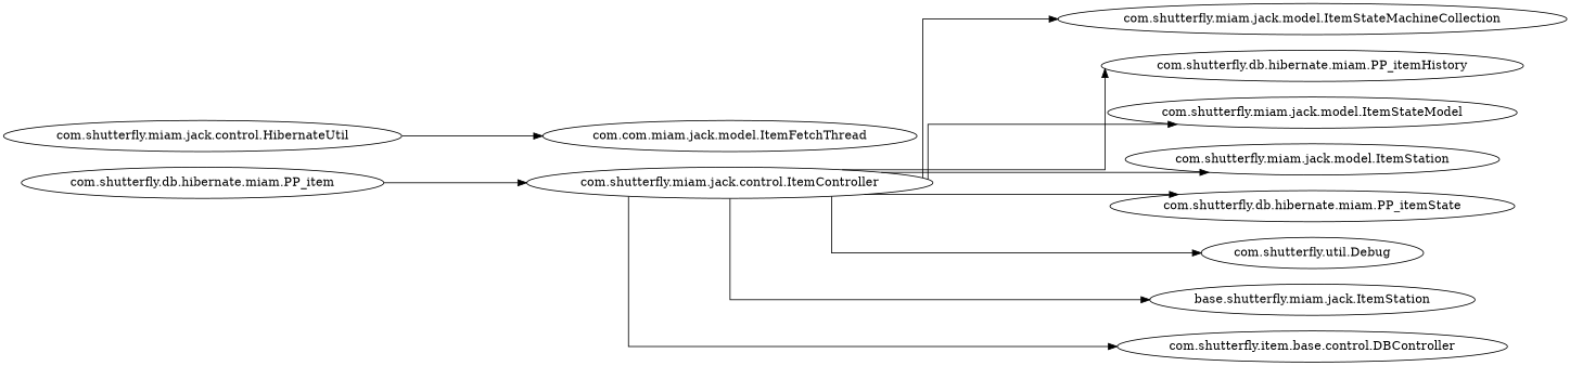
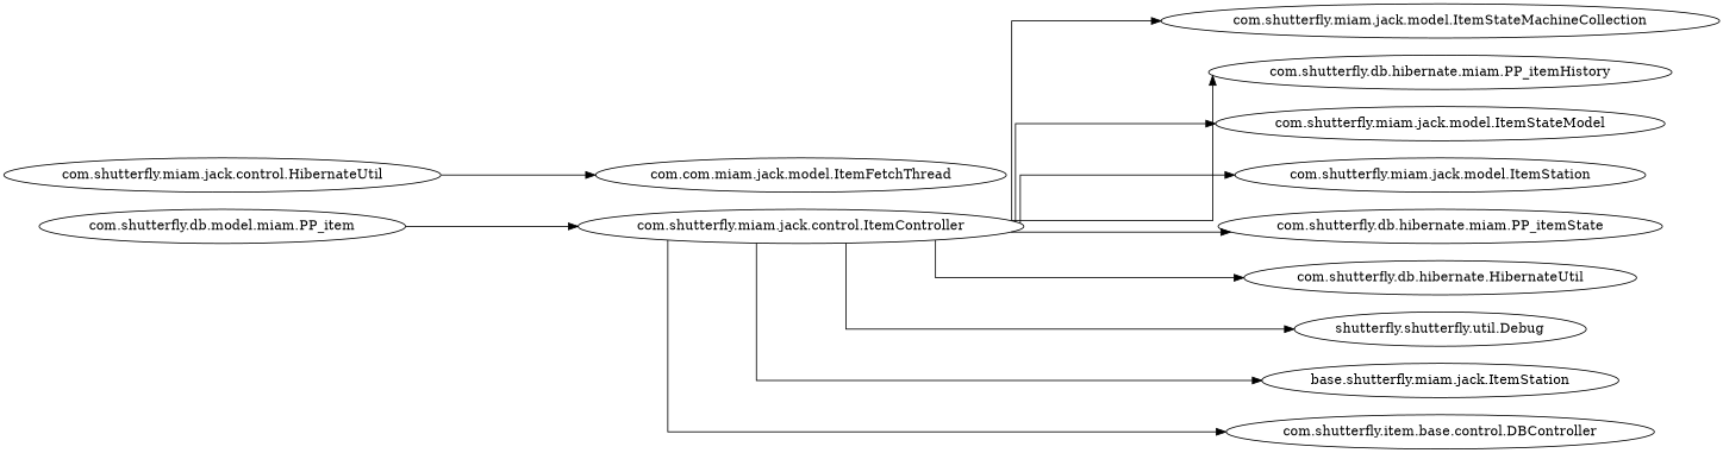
  digraph {
    concentrate=true
    rankdir=LR
    ranksep=2.0
    splines=ortho
    "com.shutterfly.miam.jack.control.ItemController"
    "com.shutterfly.miam.jack.model.ItemStateMachineCollection"
    "com.shutterfly.db.hibernate.miam.PP_itemHistory"
    "com.shutterfly.miam.jack.model.ItemStateModel"
    n5 [label="com.shutterfly.miam.jack.model.ItemStation"]
    "com.shutterfly.db.hibernate.miam.PP_itemState"
-   "com.shutterfly.util.Debug"
+   "com.shutterfly.db.hibernate.HibernateUtil"
+   "com.shutterfly.util.Debug" [label="shutterfly.shutterfly.util.Debug"]
    n9 [label="base.shutterfly.miam.jack.ItemStation"]
    n10 [label="com.shutterfly.item.base.control.DBController"]
-   "com.shutterfly.db.hibernate.miam.PP_item"
+   "com.shutterfly.db.hibernate.miam.PP_item" [label="com.shutterfly.db.model.miam.PP_item"]
    n12 [label="com.shutterfly.miam.jack.control.HibernateUtil"]
    n13 [label="com.com.miam.jack.model.ItemFetchThread"]
    "com.shutterfly.miam.jack.control.ItemController" -> "com.shutterfly.miam.jack.model.ItemStateMachineCollection"
    "com.shutterfly.miam.jack.control.ItemController" -> "com.shutterfly.db.hibernate.miam.PP_itemHistory"
    "com.shutterfly.miam.jack.control.ItemController" -> "com.shutterfly.miam.jack.model.ItemStateModel"
    "com.shutterfly.miam.jack.control.ItemController" -> n5
    "com.shutterfly.miam.jack.control.ItemController" -> "com.shutterfly.db.hibernate.miam.PP_itemState"
+   "com.shutterfly.miam.jack.control.ItemController" -> "com.shutterfly.db.hibernate.HibernateUtil"
    "com.shutterfly.miam.jack.control.ItemController" -> "com.shutterfly.util.Debug"
    "com.shutterfly.miam.jack.control.ItemController" -> n9
    "com.shutterfly.miam.jack.control.ItemController" -> n10
    "com.shutterfly.db.hibernate.miam.PP_item" -> "com.shutterfly.miam.jack.control.ItemController"
    n12 -> n13
  }
